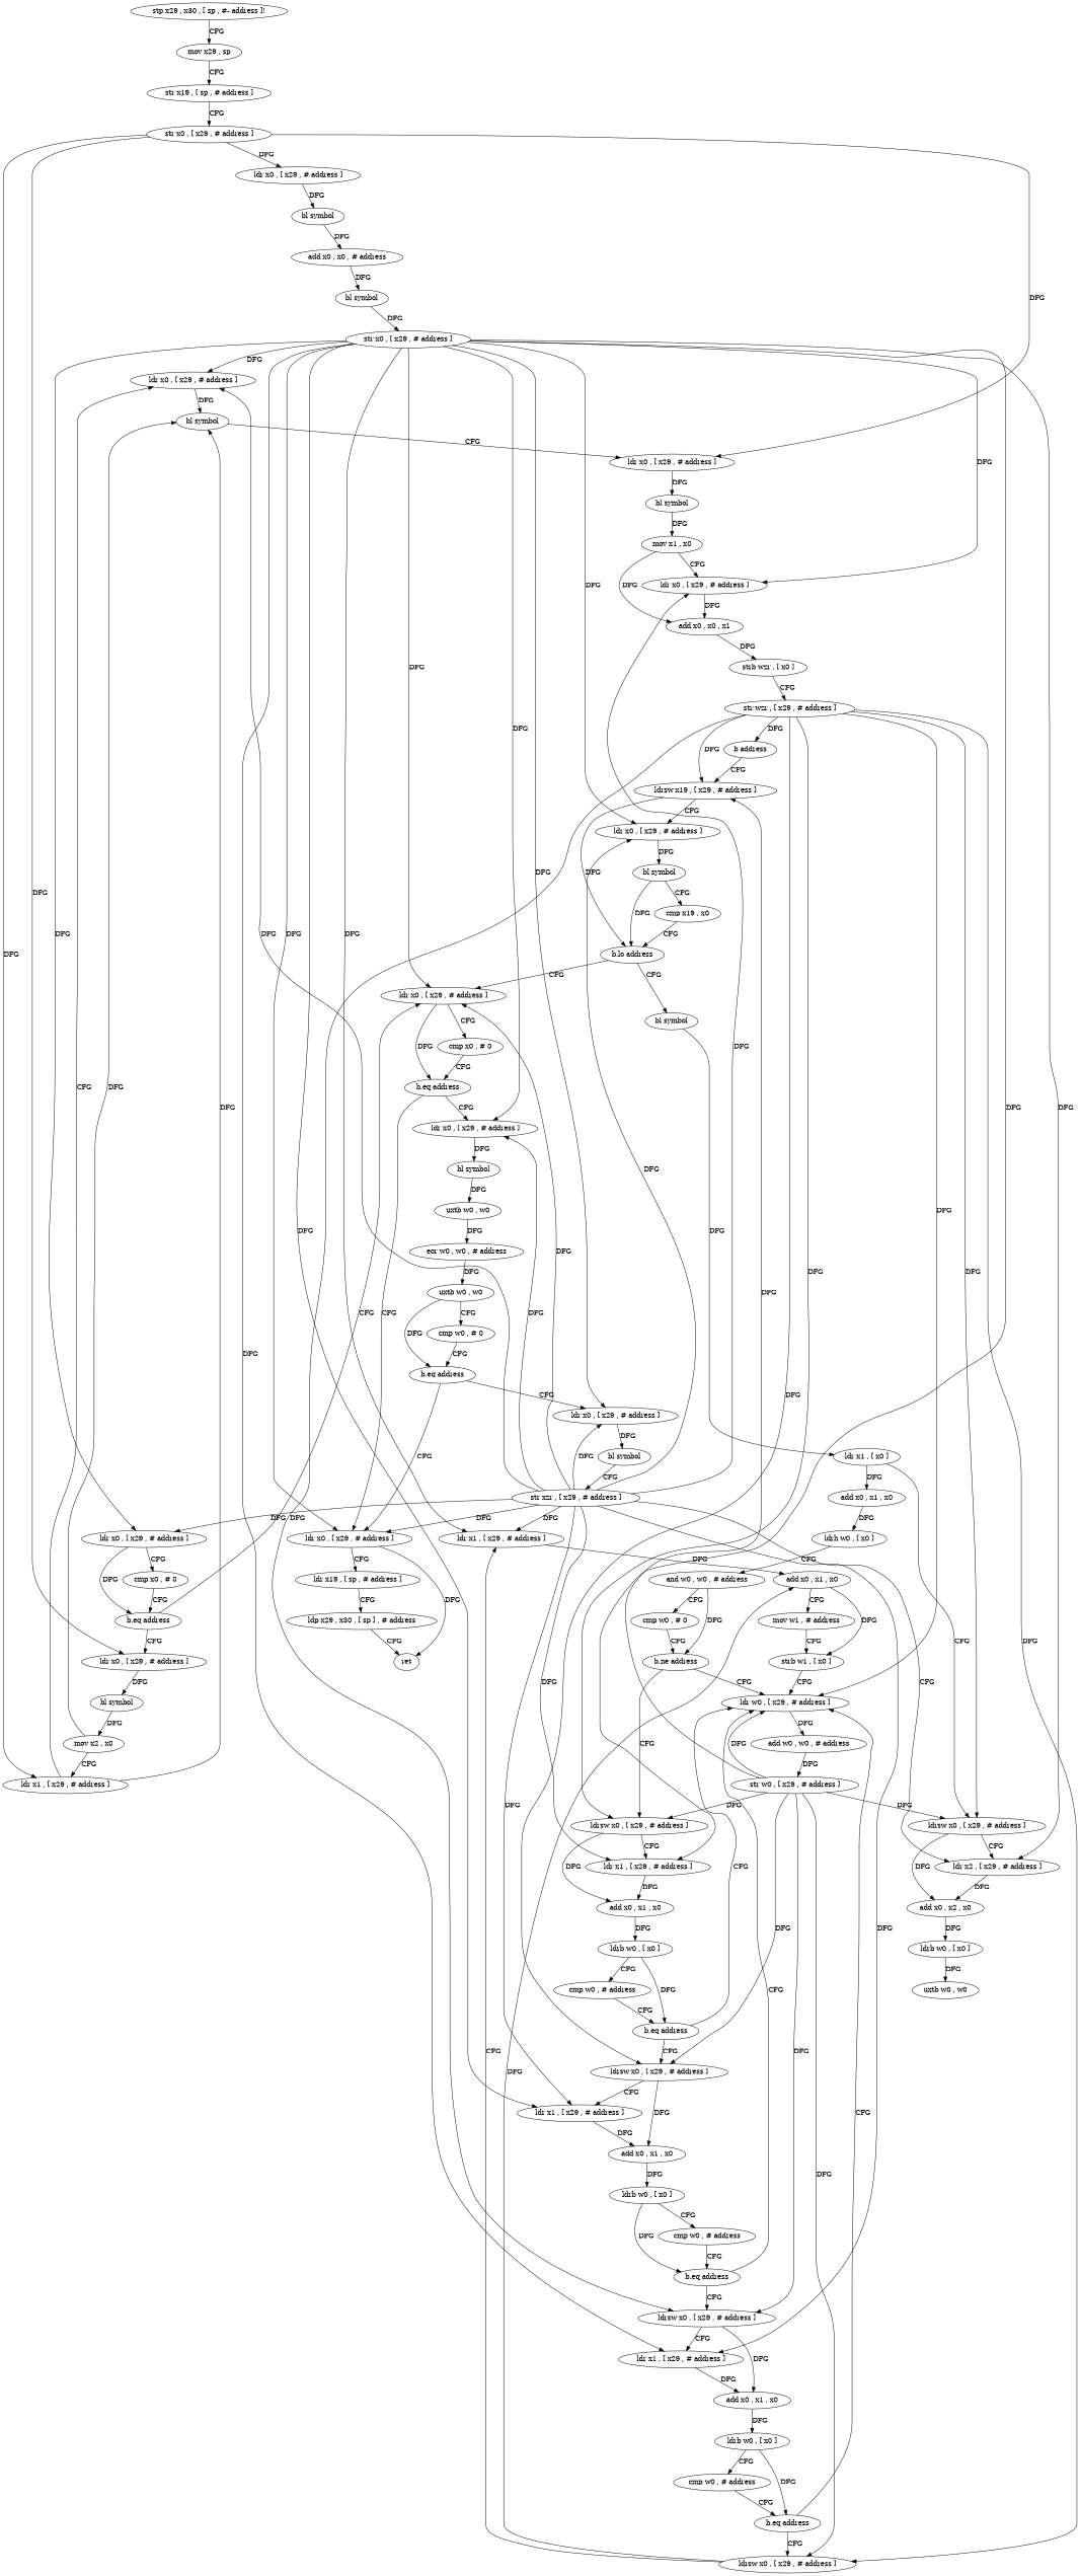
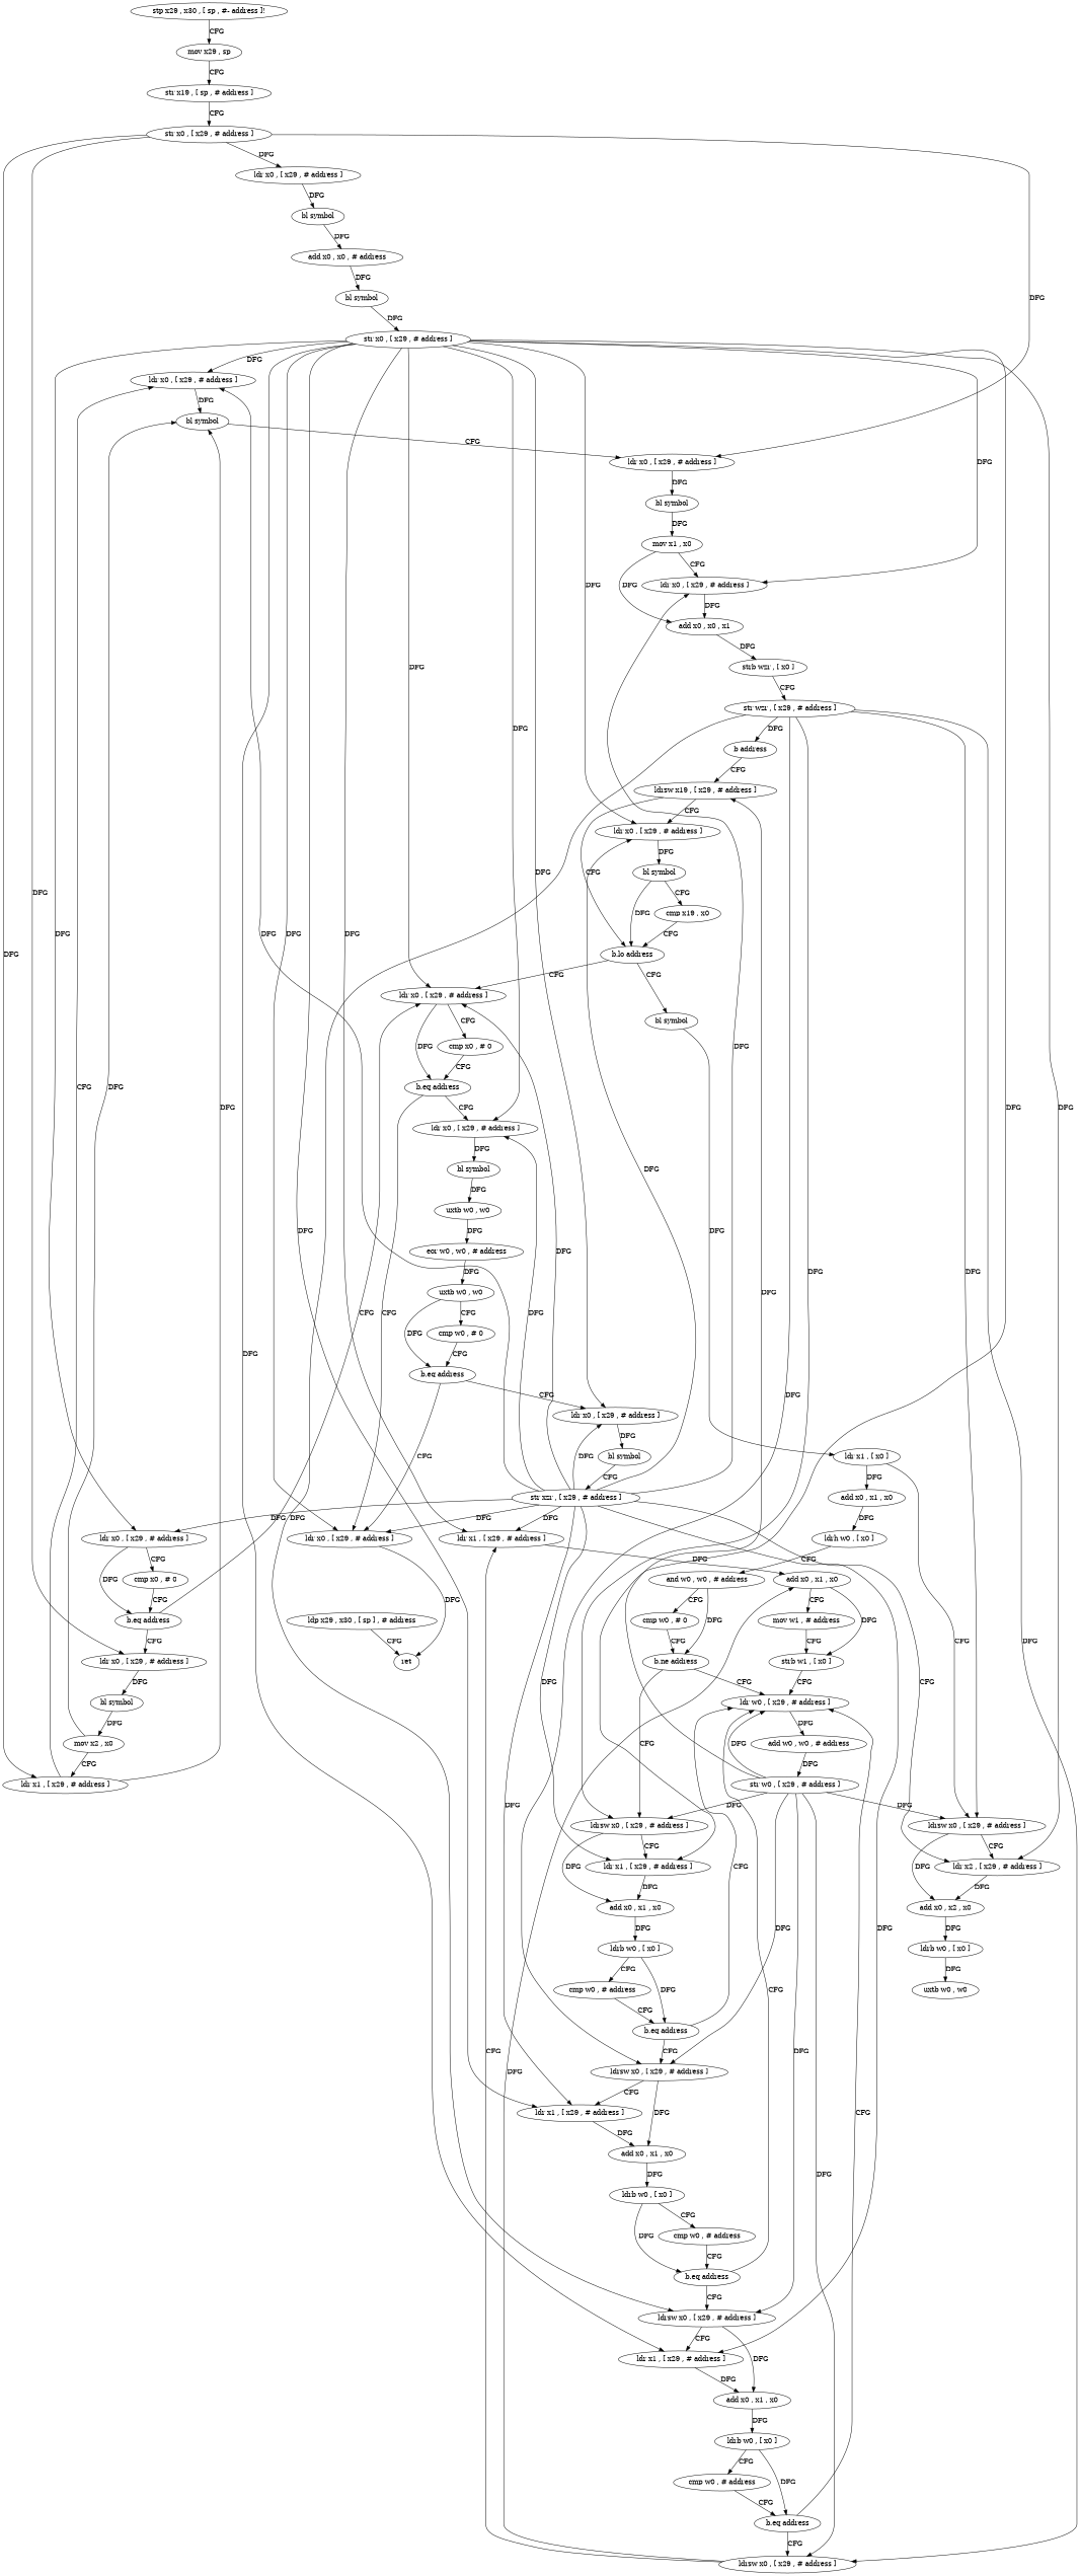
  digraph {
    n1 [label="stp x29 , x30 , [ sp , #- address ]!"]
    n2 [label="mov x29 , sp"]
    n3 [label="str x19 , [ sp , # address ]"]
    n4 [label="str x0 , [ x29 , # address ]"]
    n5 [label="ldr x0 , [ x29 , # address ]"]
    n6 [label="ldr x0 , [ x29 , # address ]"]
    n7 [label="ldr x1 , [ x29 , # address ]"]
    n8 [label="ldr x0 , [ x29 , # address ]"]
    n9 [label="bl symbol"]
    n10 [label="bl symbol"]
    n11 [label="ldr x0 , [ x29 , # address ]"]
    n12 [label="bl symbol"]
    n13 [label="bl symbol"]
    n14 [label="add x0 , x0 , # address"]
    n15 [label="bl symbol"]
    n16 [label="str x0 , [ x29 , # address ]"]
    n17 [label="ldr x0 , [ x29 , # address ]"]
    n18 [label="ldr x0 , [ x29 , # address ]"]
    n19 [label="ldr x0 , [ x29 , # address ]"]
    n20 [label="ldr x0 , [ x29 , # address ]"]
    n21 [label="ldr x0 , [ x29 , # address ]"]
    n22 [label="ldr x0 , [ x29 , # address ]"]
    n23 [label="ldr x0 , [ x29 , # address ]"]
    n24 [label="ldr x2 , [ x29 , # address ]"]
    n25 [label="ldr x1 , [ x29 , # address ]"]
    n26 [label="ldr x1 , [ x29 , # address ]"]
    n27 [label="ldr x1 , [ x29 , # address ]"]
    n28 [label="ldr x1 , [ x29 , # address ]"]
    n29 [label="cmp x0 , # 0"]
    n30 [label="b.eq address"]
    n31 [label="cmp x0 , # 0"]
    n32 [label="b.eq address"]
-   n33 [label="ldr x19 , [ sp , # address ]"]
    n34 [label=ret]
    n35 [label="bl symbol"]
    n36 [label="add x0 , x0 , x1"]
    n37 [label="bl symbol"]
    n38 [label="bl symbol"]
    n39 [label="add x0 , x2 , x0"]
    n40 [label="add x0 , x1 , x0"]
    n41 [label="add x0 , x1 , x0"]
    n42 [label="add x0 , x1 , x0"]
    n43 [label="add x0 , x1 , x0"]
    n44 [label="mov x2 , x0"]
    n45 [label="ldp x29 , x30 , [ sp ] , # address"]
    n46 [label="uxtb w0 , w0"]
    n47 [label="mov x1 , x0"]
    n48 [label="strb wzr , [ x0 ]"]
    n49 [label="str wzr , [ x29 , # address ]"]
    n50 [label="b address"]
    n51 [label="ldrsw x19 , [ x29 , # address ]"]
    n52 [label="ldrsw x0 , [ x29 , # address ]"]
    n53 [label="ldr w0 , [ x29 , # address ]"]
    n54 [label="ldrsw x0 , [ x29 , # address ]"]
    n55 [label="ldrsw x0 , [ x29 , # address ]"]
    n56 [label="ldrsw x0 , [ x29 , # address ]"]
    n57 [label="ldrsw x0 , [ x29 , # address ]"]
    n58 [label="b.lo address"]
    n59 [label="add w0 , w0 , # address"]
    n60 [label="bl symbol"]
    n61 [label="eor w0 , w0 , # address"]
    n62 [label="uxtb w0 , w0"]
    n63 [label="cmp w0 , # 0"]
    n64 [label="b.eq address"]
    n65 [label="str xzr , [ x29 , # address ]"]
    n66 [label="cmp x19 , x0"]
    n67 [label="ldr x1 , [ x0 ]"]
    n68 [label="add x0 , x1 , x0"]
    n69 [label="ldrh w0 , [ x0 ]"]
    n70 [label="ldrb w0 , [ x0 ]"]
    n71 [label="uxtb w0 , w0"]
    n72 [label="and w0 , w0 , # address"]
    n73 [label="cmp w0 , # 0"]
    n74 [label="b.ne address"]
    n75 [label="str w0 , [ x29 , # address ]"]
    n76 [label="ldrb w0 , [ x0 ]"]
    n77 [label="cmp w0 , # address"]
    n78 [label="b.eq address"]
    n79 [label="ldrb w0 , [ x0 ]"]
    n80 [label="cmp w0 , # address"]
    n81 [label="b.eq address"]
    n82 [label="ldrb w0 , [ x0 ]"]
    n83 [label="cmp w0 , # address"]
    n84 [label="b.eq address"]
    n85 [label="mov w1 , # address"]
    n86 [label="strb w1 , [ x0 ]"]
    n1 -> n2 [label=CFG]
    n2 -> n3 [label=CFG]
    n3 -> n4 [label=CFG]
    n4 -> n5 [label=DFG]
    n4 -> n6 [label=DFG]
    n4 -> n7 [label=DFG]
    n4 -> n8 [label=DFG]
    n5 -> n9 [label=DFG]
    n6 -> n10 [label=DFG]
    n7 -> n11 [label=CFG]
    n7 -> n12 [label=DFG]
    n8 -> n13 [label=DFG]
    n9 -> n14 [label=DFG]
    n10 -> n44 [label=DFG]
    n11 -> n12 [label=DFG]
    n12 -> n8 [label=CFG]
    n13 -> n47 [label=DFG]
    n14 -> n15 [label=DFG]
    n15 -> n16 [label=DFG]
    n16 -> n11 [label=DFG]
    n16 -> n17 [label=DFG]
    n16 -> n18 [label=DFG]
    n16 -> n19 [label=DFG]
    n16 -> n20 [label=DFG]
    n16 -> n21 [label=DFG]
    n16 -> n22 [label=DFG]
    n16 -> n23 [label=DFG]
    n16 -> n24 [label=DFG]
    n16 -> n25 [label=DFG]
    n16 -> n26 [label=DFG]
    n16 -> n27 [label=DFG]
    n16 -> n28 [label=DFG]
    n17 -> n29 [label=CFG]
    n17 -> n30 [label=DFG]
    n18 -> n31 [label=CFG]
    n18 -> n32 [label=DFG]
-   n19 -> n33 [label=CFG]
    n19 -> n34 [label=DFG]
    n20 -> n35 [label=DFG]
    n21 -> n36 [label=DFG]
    n22 -> n37 [label=DFG]
    n23 -> n38 [label=DFG]
    n24 -> n39 [label=DFG]
    n25 -> n40 [label=DFG]
    n26 -> n41 [label=DFG]
    n27 -> n42 [label=DFG]
    n28 -> n43 [label=DFG]
    n29 -> n30 [label=CFG]
    n30 -> n6 [label=CFG]
    n30 -> n18 [label=CFG]
    n31 -> n32 [label=CFG]
    n32 -> n19 [label=CFG]
    n32 -> n20 [label=CFG]
-   n33 -> n45 [label=CFG]
    n35 -> n46 [label=DFG]
    n36 -> n48 [label=DFG]
    n37 -> n65 [label=CFG]
    n38 -> n58 [label=DFG]
    n38 -> n66 [label=CFG]
    n39 -> n70 [label=DFG]
    n40 -> n76 [label=DFG]
    n41 -> n79 [label=DFG]
    n42 -> n82 [label=DFG]
    n43 -> n85 [label=CFG]
    n43 -> n86 [label=DFG]
    n44 -> n7 [label=CFG]
    n44 -> n12 [label=DFG]
    n45 -> n34 [label=CFG]
    n46 -> n61 [label=DFG]
    n47 -> n21 [label=CFG]
    n47 -> n36 [label=DFG]
    n48 -> n49 [label=CFG]
    n49 -> n50 [label=DFG]
-   n49 -> n51 [label=DFG]
    n49 -> n52 [label=DFG]
-   n49 -> n53 [label=DFG]
    n49 -> n54 [label=DFG]
    n49 -> n55 [label=DFG]
    n49 -> n56 [label=DFG]
    n49 -> n57 [label=DFG]
    n50 -> n51 [label=CFG]
    n51 -> n23 [label=CFG]
-   n51 -> n58 [label=DFG]
+   n51 -> n58 [label=CFG]
    n52 -> n24 [label=CFG]
    n52 -> n39 [label=DFG]
    n53 -> n59 [label=DFG]
    n54 -> n25 [label=CFG]
    n54 -> n40 [label=DFG]
    n55 -> n26 [label=CFG]
    n55 -> n41 [label=DFG]
    n56 -> n27 [label=CFG]
    n56 -> n42 [label=DFG]
    n57 -> n28 [label=CFG]
    n57 -> n43 [label=DFG]
    n58 -> n18 [label=CFG]
    n58 -> n60 [label=CFG]
    n59 -> n75 [label=DFG]
    n60 -> n67 [label=DFG]
    n61 -> n62 [label=DFG]
    n62 -> n63 [label=CFG]
    n62 -> n64 [label=DFG]
    n63 -> n64 [label=CFG]
    n64 -> n19 [label=CFG]
    n64 -> n22 [label=CFG]
    n65 -> n11 [label=DFG]
    n65 -> n17 [label=DFG]
    n65 -> n18 [label=DFG]
    n65 -> n19 [label=DFG]
    n65 -> n20 [label=DFG]
    n65 -> n21 [label=DFG]
    n65 -> n22 [label=DFG]
    n65 -> n23 [label=DFG]
    n65 -> n24 [label=CFG]
    n65 -> n25 [label=DFG]
    n65 -> n26 [label=DFG]
    n65 -> n27 [label=DFG]
    n65 -> n28 [label=DFG]
    n66 -> n58 [label=CFG]
    n67 -> n52 [label=CFG]
    n67 -> n68 [label=DFG]
    n68 -> n69 [label=DFG]
    n69 -> n72 [label=CFG]
    n70 -> n71 [label=DFG]
    n72 -> n73 [label=CFG]
    n72 -> n74 [label=DFG]
    n73 -> n74 [label=CFG]
    n74 -> n53 [label=CFG]
    n74 -> n54 [label=CFG]
    n75 -> n51 [label=DFG]
    n75 -> n52 [label=DFG]
    n75 -> n53 [label=DFG]
    n75 -> n54 [label=DFG]
    n75 -> n55 [label=DFG]
    n75 -> n56 [label=DFG]
    n75 -> n57 [label=DFG]
    n76 -> n77 [label=CFG]
    n76 -> n78 [label=DFG]
    n77 -> n78 [label=CFG]
    n78 -> n53 [label=CFG]
    n78 -> n55 [label=CFG]
    n79 -> n80 [label=CFG]
    n79 -> n81 [label=DFG]
    n80 -> n81 [label=CFG]
    n81 -> n53 [label=CFG]
    n81 -> n56 [label=CFG]
    n82 -> n83 [label=CFG]
    n82 -> n84 [label=DFG]
    n83 -> n84 [label=CFG]
    n84 -> n53 [label=CFG]
    n84 -> n57 [label=CFG]
    n85 -> n86 [label=CFG]
    n86 -> n53 [label=CFG]
  }
